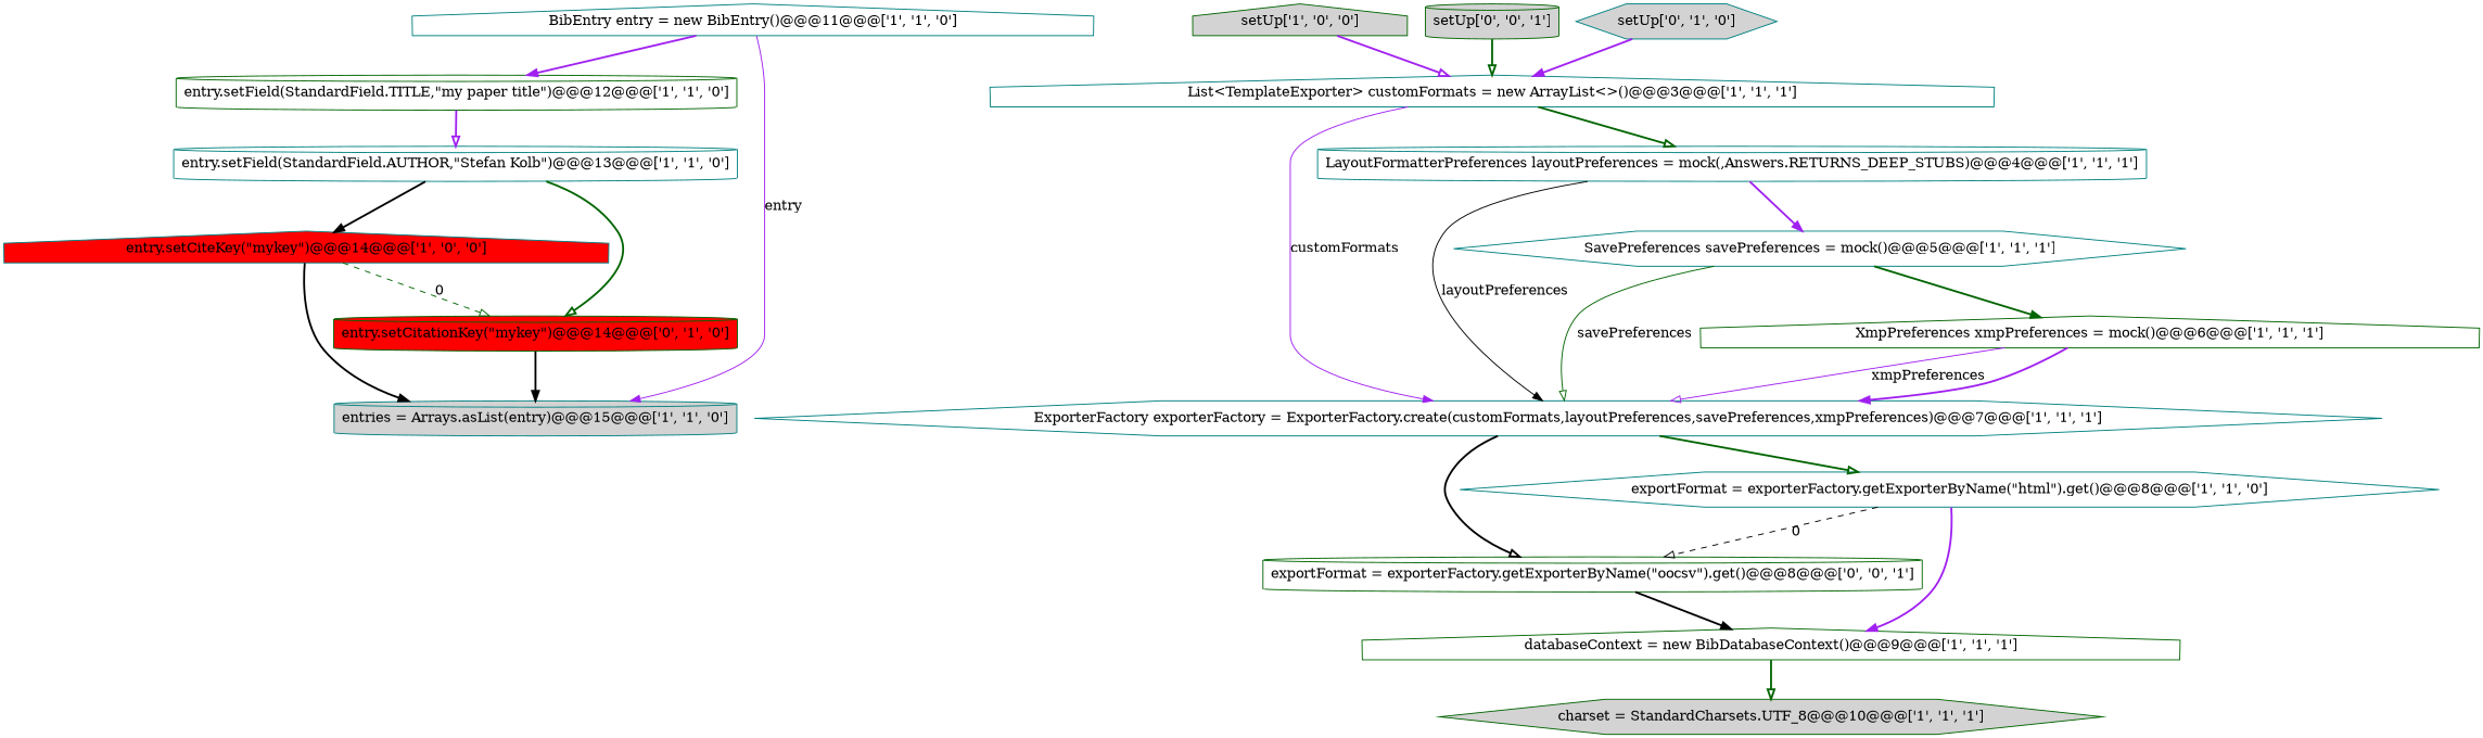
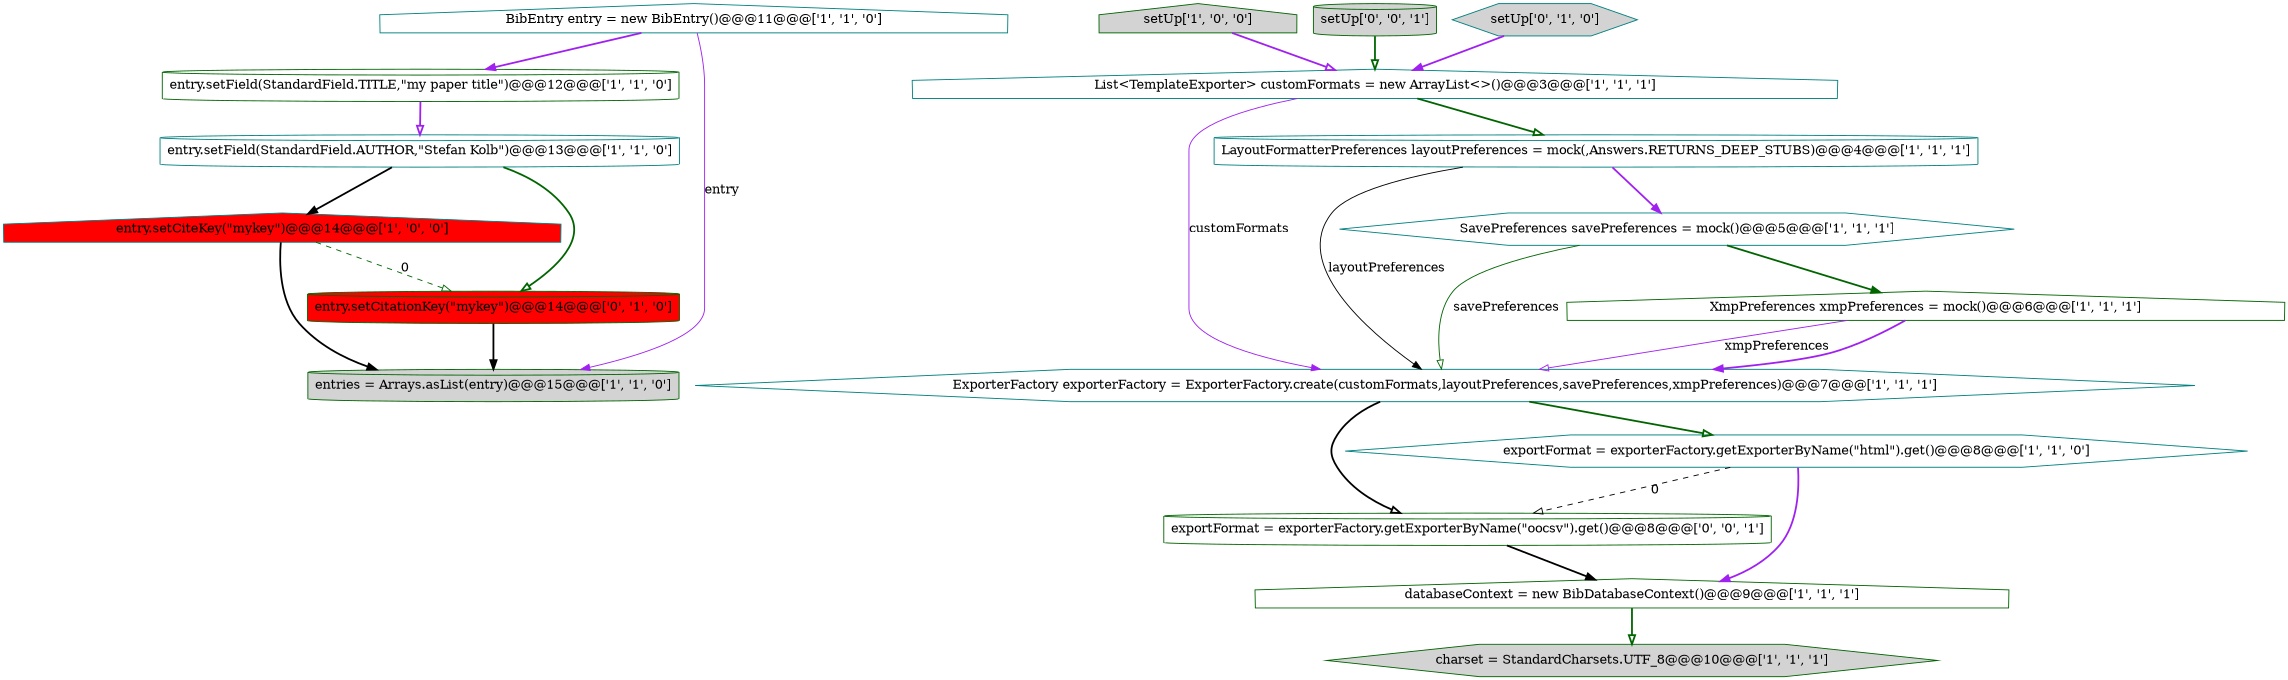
  digraph {
    node [color=teal fillcolor=white shape=cylinder style=filled]
    edge [arrowhead=normal color=purple style=bold]
    n1 [label="BibEntry entry = new BibEntry()@@@11@@@['1', '1', '0']" shape=house]
    n2 [color=darkgreen label="entry.setField(StandardField.TITLE,\"my paper title\")@@@12@@@['1', '1', '0']"]
-   n3 [fillcolor=lightgray label="entries = Arrays.asList(entry)@@@15@@@['1', '1', '0']"]
+   n3 [color=darkgreen fillcolor=lightgray label="entries = Arrays.asList(entry)@@@15@@@['1', '1', '0']"]
    n4 [label="entry.setField(StandardField.AUTHOR,\"Stefan Kolb\")@@@13@@@['1', '1', '0']"]
    n5 [label="ExporterFactory exporterFactory = ExporterFactory.create(customFormats,layoutPreferences,savePreferences,xmpPreferences)@@@7@@@['1', '1', '1']" shape=hexagon]
    n6 [color=darkgreen label="exportFormat = exporterFactory.getExporterByName(\"oocsv\").get()@@@8@@@['0', '0', '1']"]
    n7 [label="exportFormat = exporterFactory.getExporterByName(\"html\").get()@@@8@@@['1', '1', '0']" shape=hexagon]
    n8 [color=darkgreen label="databaseContext = new BibDatabaseContext()@@@9@@@['1', '1', '1']" shape=house]
    n9 [color=darkgreen fillcolor=lightgray label="charset = StandardCharsets.UTF_8@@@10@@@['1', '1', '1']" shape=hexagon]
    n10 [label="SavePreferences savePreferences = mock()@@@5@@@['1', '1', '1']" shape=hexagon]
    n11 [color=darkgreen label="XmpPreferences xmpPreferences = mock()@@@6@@@['1', '1', '1']" shape=house]
    n12 [color=darkgreen fillcolor=lightgray label="setUp['1', '0', '0']" shape=house]
    n13 [label="List<TemplateExporter> customFormats = new ArrayList<>()@@@3@@@['1', '1', '1']" shape=house]
    n14 [label="LayoutFormatterPreferences layoutPreferences = mock(,Answers.RETURNS_DEEP_STUBS)@@@4@@@['1', '1', '1']"]
    n15 [color=darkgreen fillcolor=lightgray label="setUp['0', '0', '1']"]
    n16 [fillcolor=red label="entry.setCiteKey(\"mykey\")@@@14@@@['1', '0', '0']" shape=house]
    n17 [color=darkgreen fillcolor=red label="entry.setCitationKey(\"mykey\")@@@14@@@['0', '1', '0']"]
    n18 [fillcolor=lightgray label="setUp['0', '1', '0']" shape=hexagon]
    n1 -> n2
    n1 -> n3 [label=entry style=solid]
    n2 -> n4 [arrowhead=onormal]
    n4 -> n16 [color=black]
    n4 -> n17 [arrowhead=onormal color=darkgreen]
    n5 -> n6 [arrowhead=onormal color=black]
    n5 -> n7 [arrowhead=onormal color=darkgreen]
    n6 -> n8 [color=black]
    n7 -> n6 [arrowhead=onormal color=black label=0 style=dashed]
    n7 -> n8
    n8 -> n9 [arrowhead=onormal color=darkgreen]
    n10 -> n5 [arrowhead=onormal color=darkgreen label=savePreferences style=solid]
    n10 -> n11 [color=darkgreen]
    n11 -> n5 [arrowhead=onormal label=xmpPreferences style=solid]
    n11 -> n5
    n12 -> n13 [arrowhead=onormal]
    n13 -> n5 [label=customFormats style=solid]
    n13 -> n14 [arrowhead=onormal color=darkgreen]
    n14 -> n5 [color=black label=layoutPreferences style=solid]
    n14 -> n10
    n15 -> n13 [arrowhead=onormal color=darkgreen]
    n16 -> n3 [color=black]
    n16 -> n17 [arrowhead=onormal color=darkgreen label=0 style=dashed]
    n17 -> n3 [color=black]
    n18 -> n13
  }
